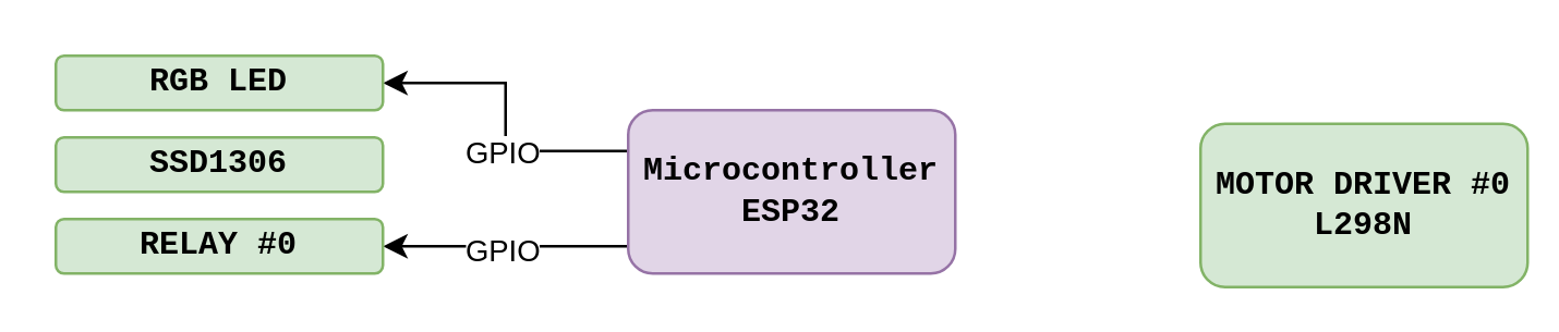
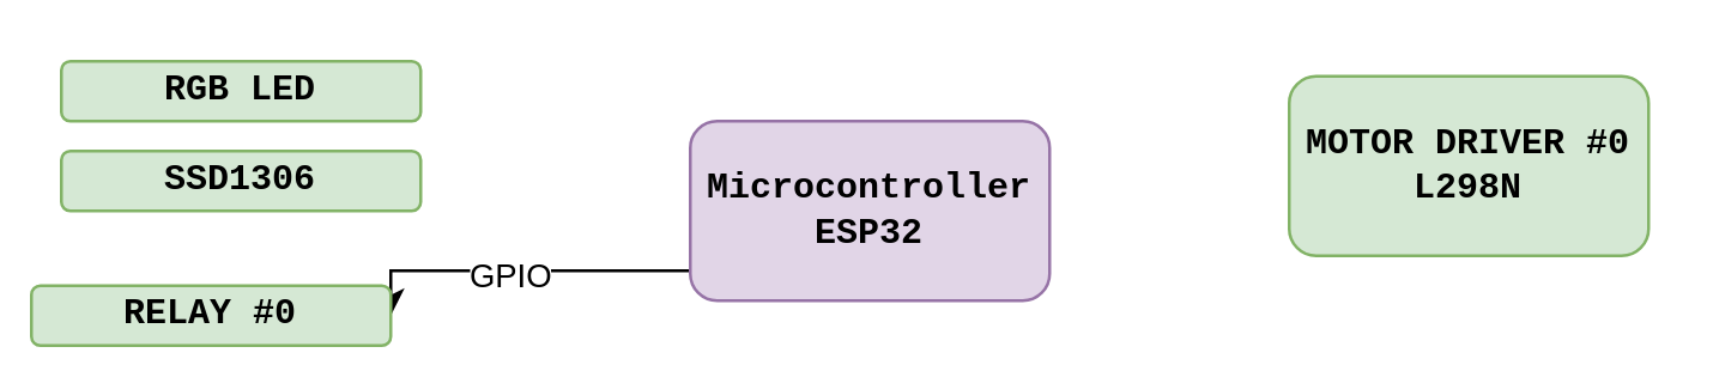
  <mxCell id="0" />
  <mxCell id="1" parent="0" />
- <mxCell id="2" style="edgeStyle=orthogonalEdgeStyle;rounded=0;orthogonalLoop=1;jettySize=auto;html=1;exitX=0;exitY=0.25;exitDx=0;exitDy=0;entryX=1;entryY=0.5;entryDx=0;entryDy=0;" edge="1" parent="1" source="6" target="8"><mxGeometry relative="1" as="geometry" /></mxCell>
- <mxCell id="3" value="GPIO" style="edgeLabel;html=1;align=center;verticalAlign=middle;resizable=0;points=[];" vertex="1" connectable="0" parent="2"><mxGeometry x="-0.295" y="3" relative="1" as="geometry"><mxPoint x="-6" y="-3" as="offset" /></mxGeometry></mxCell>
  <mxCell id="4" style="edgeStyle=orthogonalEdgeStyle;rounded=0;orthogonalLoop=1;jettySize=auto;html=1;exitX=0;exitY=0.75;exitDx=0;exitDy=0;entryX=1;entryY=0.5;entryDx=0;entryDy=0;" edge="1" parent="1" source="6" target="10"><mxGeometry relative="1" as="geometry"><Array as="points"><mxPoint x="230" y="90" /></Array></mxGeometry></mxCell>
  <mxCell id="5" value="GPIO" style="edgeLabel;html=1;align=center;verticalAlign=middle;resizable=0;points=[];" vertex="1" connectable="0" parent="4"><mxGeometry x="0.094" y="1" relative="1" as="geometry"><mxPoint as="offset" /></mxGeometry></mxCell>
  <mxCell id="6" value="Microcontroller&lt;br&gt;ESP32" style="rounded=1;whiteSpace=wrap;html=1;strokeColor=#9673a6;align=center;verticalAlign=middle;fontFamily=Courier New;fontSize=12;fillColor=#e1d5e7;fontStyle=1" vertex="1" parent="1"><mxGeometry x="230" y="40" width="120" height="60" as="geometry" /></mxCell>
- <mxCell id="7" value="MOTOR DRIVER #0&lt;div&gt;L298N&lt;/div&gt;" style="rounded=1;whiteSpace=wrap;html=1;strokeColor=#82b366;align=center;verticalAlign=middle;fontFamily=Courier New;fontSize=12;fillColor=#d5e8d4;fontStyle=1" vertex="1" parent="1"><mxGeometry x="440" y="45" width="120" height="60" as="geometry" /></mxCell>
+ <mxCell id="7" value="MOTOR DRIVER #0&lt;div&gt;L298N&lt;/div&gt;" style="rounded=1;whiteSpace=wrap;html=1;strokeColor=#82b366;align=center;verticalAlign=middle;fontFamily=Courier New;fontSize=12;fillColor=#d5e8d4;fontStyle=1" vertex="1" parent="1"><mxGeometry x="430" y="25" width="120" height="60" as="geometry" /></mxCell>
  <mxCell id="8" value="RGB LED" style="rounded=1;whiteSpace=wrap;html=1;strokeColor=#82b366;align=center;verticalAlign=middle;fontFamily=Courier New;fontSize=12;fillColor=#d5e8d4;fontStyle=1" vertex="1" parent="1"><mxGeometry x="20" y="20" width="120" height="20" as="geometry" /></mxCell>
  <mxCell id="9" value="SSD1306" style="rounded=1;whiteSpace=wrap;html=1;strokeColor=#82b366;align=center;verticalAlign=middle;fontFamily=Courier New;fontSize=12;fillColor=#d5e8d4;fontStyle=1" vertex="1" parent="1"><mxGeometry x="20" y="50" width="120" height="20" as="geometry" /></mxCell>
- <mxCell id="10" value="RELAY #0" style="rounded=1;whiteSpace=wrap;html=1;strokeColor=#82b366;align=center;verticalAlign=middle;fontFamily=Courier New;fontSize=12;fillColor=#d5e8d4;fontStyle=1" vertex="1" parent="1"><mxGeometry x="20" y="80" width="120" height="20" as="geometry" /></mxCell>
+ <mxCell id="10" value="RELAY #0" style="rounded=1;whiteSpace=wrap;html=1;strokeColor=#82b366;align=center;verticalAlign=middle;fontFamily=Courier New;fontSize=12;fillColor=#d5e8d4;fontStyle=1" vertex="1" parent="1"><mxGeometry x="10" y="95" width="120" height="20" as="geometry" /></mxCell>
